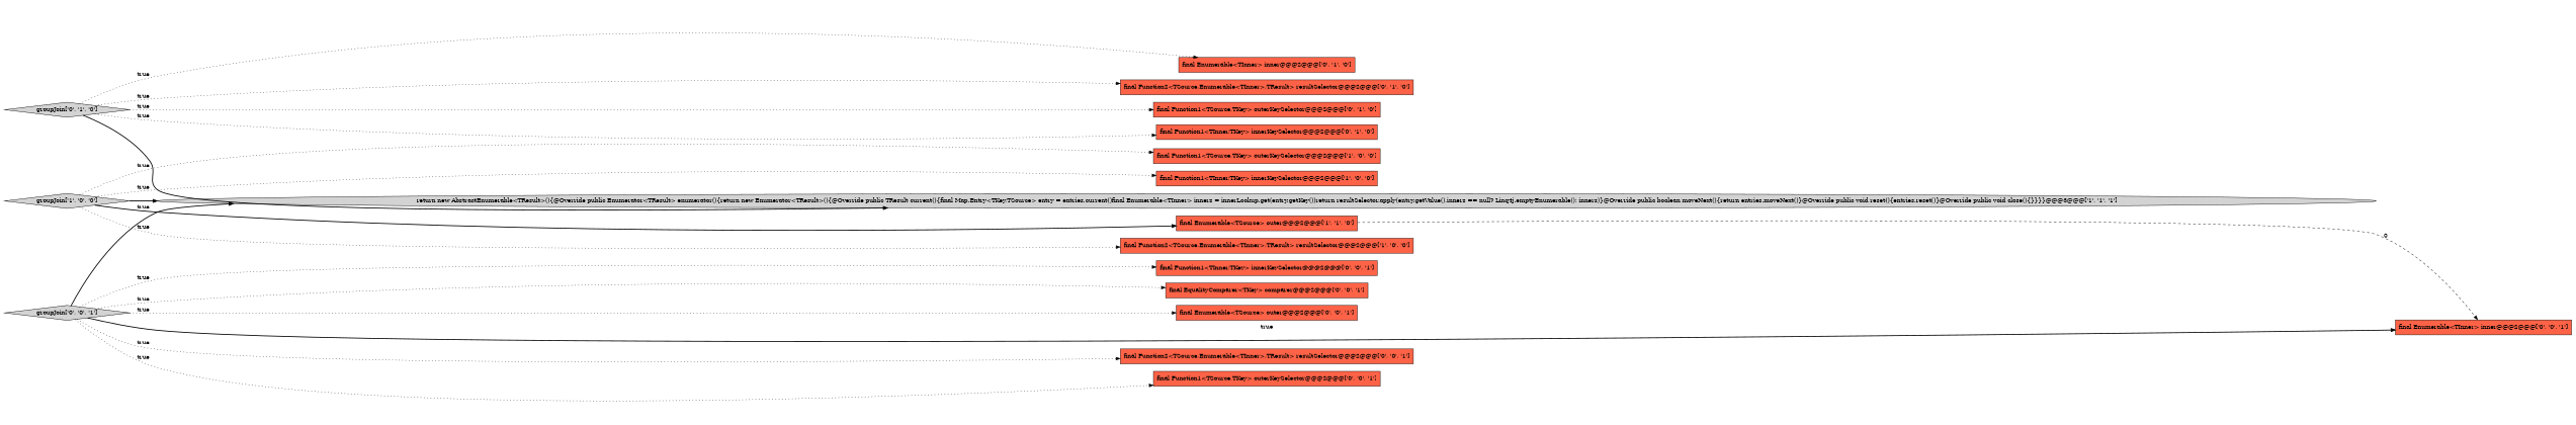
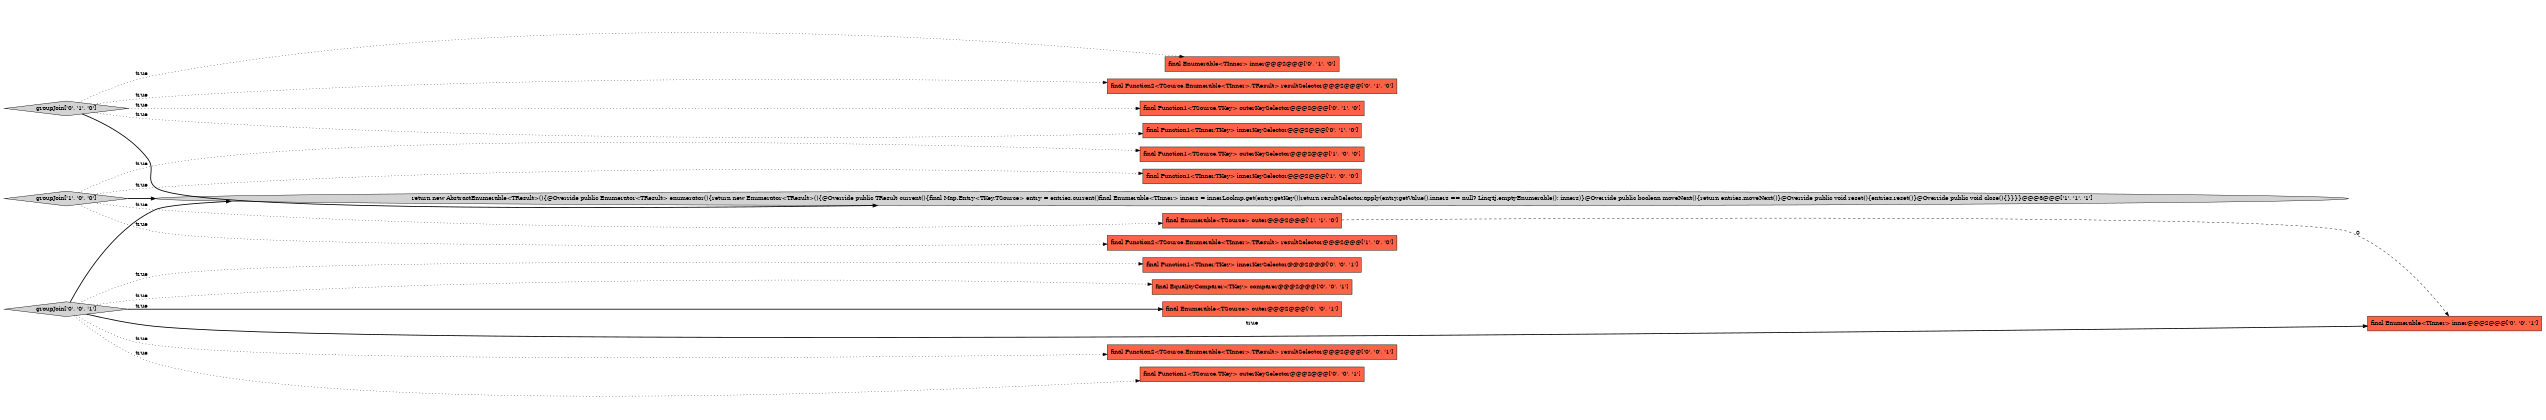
  digraph {
    rankdir=LR
    node [fillcolor=tomato shape=box style=filled]
    edge [style=dotted]
    n1 [label="final Function1<TInner,TKey> innerKeySelector@@@2@@@['0', '0', '1']"]
    n2 [label="final Enumerable<TInner> inner@@@2@@@['0', '1', '0']"]
    n3 [label="final Function2<TSource,Enumerable<TInner>,TResult> resultSelector@@@2@@@['0', '1', '0']"]
    n4 [fillcolor=lightgray label="groupJoin['0', '1', '0']" shape=diamond]
    n5 [label="final Function1<TSource,TKey> outerKeySelector@@@2@@@['0', '1', '0']"]
    n6 [label="final Function1<TInner,TKey> innerKeySelector@@@2@@@['0', '1', '0']"]
    n7 [fillcolor=lightgray label="return new AbstractEnumerable<TResult>(){@Override public Enumerator<TResult> enumerator(){return new Enumerator<TResult>(){@Override public TResult current(){final Map.Entry<TKey,TSource> entry = entries.current()final Enumerable<TInner> inners = innerLookup.get(entry.getKey())return resultSelector.apply(entry.getValue(),inners == null? Linq4j.emptyEnumerable(): inners)}@Override public boolean moveNext(){return entries.moveNext()}@Override public void reset(){entries.reset()}@Override public void close(){}}}}@@@3@@@['1', '1', '1']" shape=ellipse]
    n8 [label="final Enumerable<TSource> outer@@@2@@@['1', '1', '0']"]
    n9 [label="final Enumerable<TInner> inner@@@2@@@['0', '0', '1']"]
    n10 [label="final Function2<TSource,Enumerable<TInner>,TResult> resultSelector@@@2@@@['1', '0', '0']"]
    n11 [label="final Enumerable<TSource> outer@@@2@@@['0', '0', '1']"]
    n12 [label="final Function1<TSource,TKey> outerKeySelector@@@2@@@['1', '0', '0']"]
    n13 [fillcolor=lightgray label="groupJoin['1', '0', '0']" shape=diamond]
    n14 [label="final Function1<TInner,TKey> innerKeySelector@@@2@@@['1', '0', '0']"]
    n15 [label="final Function2<TSource,Enumerable<TInner>,TResult> resultSelector@@@2@@@['0', '0', '1']"]
    n16 [label="final Function1<TSource,TKey> outerKeySelector@@@2@@@['0', '0', '1']"]
    n17 [label="final EqualityComparer<TKey> comparer@@@2@@@['0', '0', '1']"]
    n18 [fillcolor=lightgray label="groupJoin['0', '0', '1']" shape=diamond]
    n4 -> n2 [label=true]
    n4 -> n3 [label=true]
    n4 -> n5 [label=true]
    n4 -> n6 [label=true]
    n4 -> n7 [style=bold]
    n8 -> n9 [label=0 style=dashed]
    n13 -> n7 [style=bold]
-   n13 -> n8 [label=true style=bold]
+   n13 -> n8 [label=true]
    n13 -> n10 [label=true]
    n13 -> n12 [label=true]
    n13 -> n14 [label=true]
    n18 -> n1 [label=true]
    n18 -> n7 [style=bold]
    n18 -> n9 [label=true style=bold]
-   n18 -> n11 [label=true]
+   n18 -> n11 [label=true style=bold]
    n18 -> n15 [label=true]
    n18 -> n16 [label=true]
    n18 -> n17 [label=true]
  }
